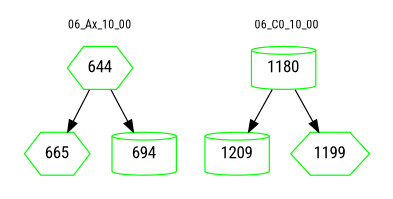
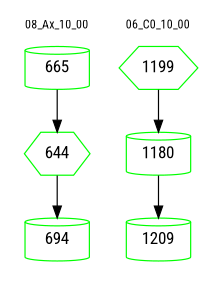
  digraph {
    fontname="Roboto Condensed"
    node [color=green fontname="Roboto Condensed" shape=cylinder]
    edge [color=black fontname="Roboto Condensed"]
-   n1 [label=665 shape=hexagon]
+   n1 [label=665]
    n2 [label=644 shape=hexagon]
    n3 [label=694]
    n4 [label=1209]
    n5 [label=1180]
    n6 [label=1199 shape=hexagon]
    subgraph cluster_1 {
      color=white
      fontsize=10
-     label="06_Ax_10_00"
+     label="08_Ax_10_00"
      n1
      n2
      n3
    }
    subgraph cluster_2 {
      color=white
      fontsize=10
      label="06_C0_10_00"
      n4
      n5
      n6
    }
-   n2 -> n1
+   n1 -> n2
    n2 -> n3
    n5 -> n4
-   n5 -> n6
+   n6 -> n5
  }
